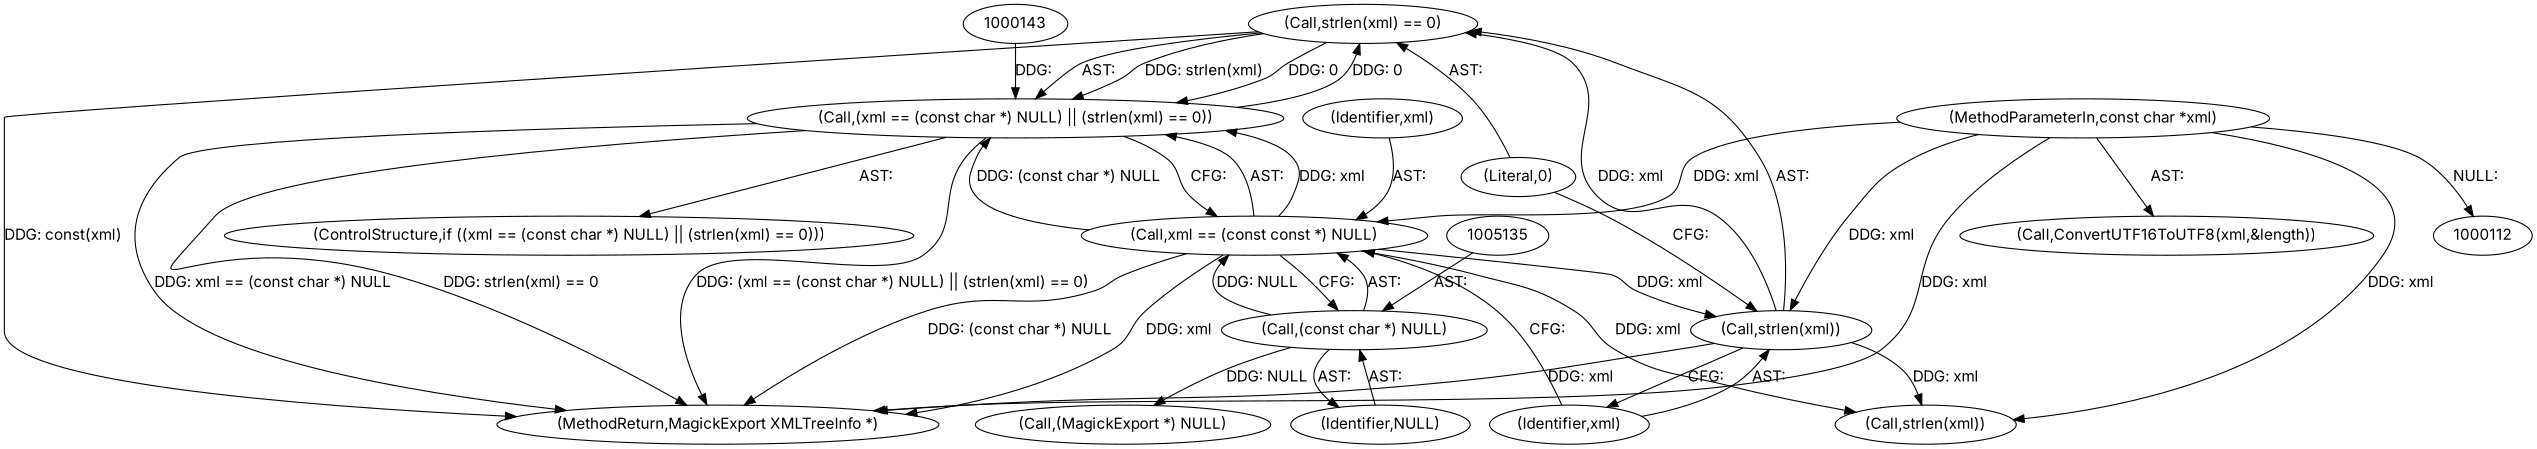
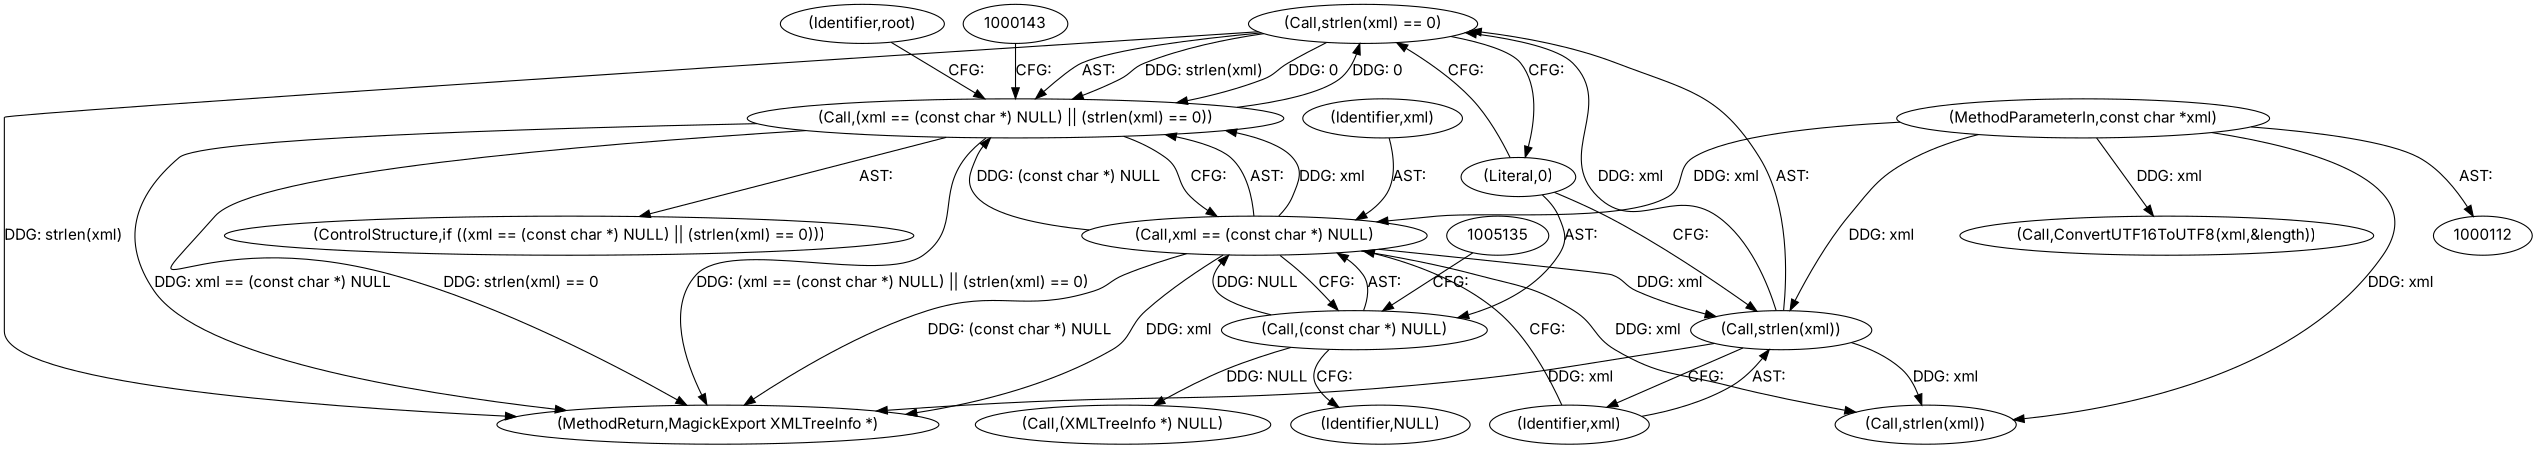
  digraph {
    fontname=Inter
    node [fontname=Inter]
    edge [fontname=Inter]
    n1 [label="(Call,strlen(xml) == 0)"]
    n2 [label="(Call,(xml == (const char *) NULL) || (strlen(xml) == 0))"]
    n3 [label="(MethodReturn,MagickExport XMLTreeInfo *)"]
    n4 [label="(Literal,0)"]
-   n5 [label="(Call,xml == (const const *) NULL)"]
+   n5 [label="(Call,xml == (const char *) NULL)"]
    n6 [label="(ControlStructure,if ((xml == (const char *) NULL) || (strlen(xml) == 0)))"]
    n7 [label="(Call,strlen(xml))"]
    n8 [label="(Identifier,xml)"]
    n9 [label="(Call,strlen(xml))"]
    n10 [label="(Call,(const char *) NULL)"]
    n11 [label="(Identifier,NULL)"]
-   n12 [label="(Call,(MagickExport *) NULL)"]
+   n12 [label="(Call,(XMLTreeInfo *) NULL)"]
    n13 [label="(MethodParameterIn,const char *xml)"]
    n14 [label="(Call,ConvertUTF16ToUTF8(xml,&length))"]
    1000112
    n16 [label="(Identifier,xml)"]
+   n17 [label="(Identifier,root)"]
    n18 [label=1005135]
    1000143
    n1 -> n2 [label="AST: "]
    n1 -> n2 [label="DDG: strlen(xml)"]
    n1 -> n2 [label="DDG: 0"]
-   n1 -> n3 [label="DDG: const(xml)"]
+   n1 -> n3 [label="DDG: strlen(xml)"]
+   n1 -> n4 [label="CFG: "]
    n2 -> n1 [label="DDG: 0"]
    n2 -> n3 [label="DDG: xml == (const char *) NULL"]
    n2 -> n3 [label="DDG: strlen(xml) == 0"]
    n2 -> n3 [label="DDG: (xml == (const char *) NULL) || (strlen(xml) == 0)"]
    n2 -> n5 [label="CFG: "]
    n2 -> n6 [label="AST: "]
-   n4 -> n1 [label="AST: "]
+   n4 -> n1 [label="CFG: "]
    n4 -> n7 [label="CFG: "]
    n5 -> n2 [label="AST: "]
    n5 -> n2 [label="DDG: xml"]
    n5 -> n2 [label="DDG: (const char *) NULL"]
    n5 -> n3 [label="DDG: (const char *) NULL"]
    n5 -> n3 [label="DDG: xml"]
    n5 -> n7 [label="DDG: xml"]
    n5 -> n9 [label="DDG: xml"]
    n5 -> n10 [label="CFG: "]
    n7 -> n1 [label="AST: "]
    n7 -> n1 [label="DDG: xml"]
    n7 -> n3 [label="DDG: xml"]
    n7 -> n8 [label="CFG: "]
    n7 -> n9 [label="DDG: xml"]
    n8 -> n5 [label="CFG: "]
    n8 -> n7 [label="AST: "]
    n10 -> n5 [label="AST: "]
    n10 -> n5 [label="DDG: NULL"]
-   n10 -> n11 [label="AST: "]
+   n10 -> n11 [label="CFG: "]
    n10 -> n12 [label="DDG: NULL"]
-   n11 -> n10 [label="AST: "]
-   n13 -> n3 [label="DDG: xml"]
+   n4 -> n10 [label="AST: "]
    n13 -> n5 [label="DDG: xml"]
    n13 -> n7 [label="DDG: xml"]
    n13 -> n9 [label="DDG: xml"]
-   n13 -> n14 [label="AST: "]
-   n13 -> 1000112 [label="NULL: "]
+   n13 -> n14 [label="DDG: xml"]
+   n13 -> 1000112 [label="AST: "]
    n16 -> n5 [label="AST: "]
-   n18 -> n10 [label="AST: "]
-   1000143 -> n2 [label="DDG: "]
+   n17 -> n2 [label="CFG: "]
+   n18 -> n10 [label="CFG: "]
+   1000143 -> n2 [label="CFG: "]
  }
